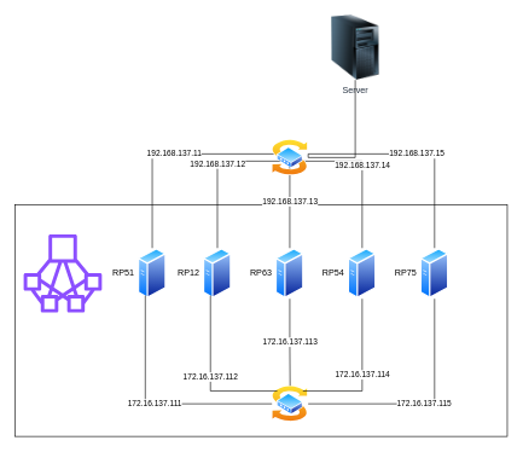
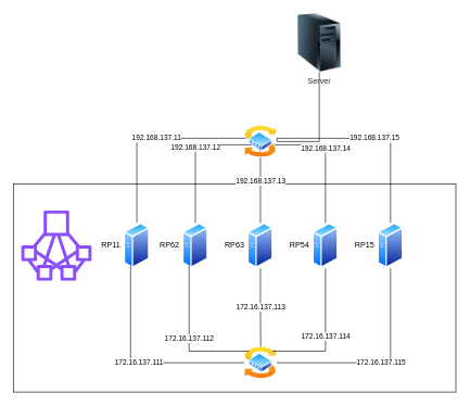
  <mxCell id="0" />
  <mxCell id="1" parent="0" />
  <mxCell id="2" value="" style="rounded=0;whiteSpace=wrap;html=1;" vertex="1" parent="1"><mxGeometry x="20" y="282" width="680" height="320" as="geometry" /></mxCell>
  <mxCell id="3" value="" style="sketch=0;outlineConnect=0;fontColor=#232F3E;gradientColor=none;fillColor=#8C4FFF;strokeColor=none;dashed=0;verticalLabelPosition=bottom;verticalAlign=top;align=center;html=1;fontSize=12;fontStyle=0;aspect=fixed;pointerEvents=1;shape=mxgraph.aws4.cluster;rotation=90;" vertex="1" parent="1"><mxGeometry x="32" y="323" width="108" height="108" as="geometry" /></mxCell>
  <mxCell id="4" value="" style="group" vertex="1" connectable="0" parent="1"><mxGeometry x="190" y="342" width="60" height="70" as="geometry" /></mxCell>
  <mxCell id="5" value="&lt;div&gt;192.168.137.11&lt;/div&gt;" style="edgeStyle=orthogonalEdgeStyle;rounded=0;orthogonalLoop=1;jettySize=auto;html=1;" edge="1" parent="4" source="6"><mxGeometry relative="1" as="geometry"><mxPoint x="210" y="-130" as="targetPoint" /><Array as="points"><mxPoint x="20" y="-130" /></Array></mxGeometry></mxCell>
  <mxCell id="6" value="" style="image;aspect=fixed;perimeter=ellipsePerimeter;html=1;align=center;shadow=0;dashed=0;spacingTop=3;image=img/lib/active_directory/generic_server.svg;" vertex="1" parent="4"><mxGeometry width="39.2" height="70" as="geometry" /></mxCell>
  <mxCell id="7" value="" style="shape=image;html=1;verticalAlign=top;verticalLabelPosition=bottom;labelBackgroundColor=#ffffff;imageAspect=0;aspect=fixed;image=https://cdn1.iconfinder.com/data/icons/fruit-136/64/Fruit_iconfree_Filled_Outline_raspberry-healthy-organic-food-fruit_icon-128.png" vertex="1" parent="4"><mxGeometry x="20" y="30" width="40" height="40" as="geometry" /></mxCell>
- <mxCell id="8" value="RP51" style="text;html=1;align=center;verticalAlign=middle;whiteSpace=wrap;rounded=0;" vertex="1" parent="1"><mxGeometry x="140" y="362" width="60" height="30" as="geometry" /></mxCell>
+ <mxCell id="8" value="RP11" style="text;html=1;align=center;verticalAlign=middle;whiteSpace=wrap;rounded=0;" vertex="1" parent="1"><mxGeometry x="140" y="362" width="60" height="30" as="geometry" /></mxCell>
  <mxCell id="9" value="" style="group" vertex="1" connectable="0" parent="1"><mxGeometry x="280" y="342" width="60" height="70" as="geometry" /></mxCell>
  <mxCell id="10" value="192.168.137.12" style="edgeStyle=orthogonalEdgeStyle;rounded=0;orthogonalLoop=1;jettySize=auto;html=1;" edge="1" parent="9" source="11"><mxGeometry relative="1" as="geometry"><mxPoint x="120" y="-130" as="targetPoint" /><Array as="points"><mxPoint x="20" y="-120" /><mxPoint x="121" y="-120" /></Array></mxGeometry></mxCell>
  <mxCell id="11" value="" style="image;aspect=fixed;perimeter=ellipsePerimeter;html=1;align=center;shadow=0;dashed=0;spacingTop=3;image=img/lib/active_directory/generic_server.svg;" vertex="1" parent="9"><mxGeometry width="39.2" height="70" as="geometry" /></mxCell>
  <mxCell id="12" value="" style="shape=image;html=1;verticalAlign=top;verticalLabelPosition=bottom;labelBackgroundColor=#ffffff;imageAspect=0;aspect=fixed;image=https://cdn1.iconfinder.com/data/icons/fruit-136/64/Fruit_iconfree_Filled_Outline_raspberry-healthy-organic-food-fruit_icon-128.png" vertex="1" parent="9"><mxGeometry x="20" y="30" width="40" height="40" as="geometry" /></mxCell>
- <mxCell id="13" value="RP12" style="text;html=1;align=center;verticalAlign=middle;whiteSpace=wrap;rounded=0;" vertex="1" parent="1"><mxGeometry x="230" y="362" width="60" height="30" as="geometry" /></mxCell>
+ <mxCell id="13" value="RP62" style="text;html=1;align=center;verticalAlign=middle;whiteSpace=wrap;rounded=0;" vertex="1" parent="1"><mxGeometry x="230" y="362" width="60" height="30" as="geometry" /></mxCell>
  <mxCell id="14" value="" style="group" vertex="1" connectable="0" parent="1"><mxGeometry x="380" y="342" width="60" height="70" as="geometry" /></mxCell>
  <mxCell id="15" value="192.168.137.13" style="edgeStyle=orthogonalEdgeStyle;rounded=0;orthogonalLoop=1;jettySize=auto;html=1;" edge="1" parent="14" source="16"><mxGeometry relative="1" as="geometry"><mxPoint x="19.6" y="-130" as="targetPoint" /></mxGeometry></mxCell>
  <mxCell id="16" value="" style="image;aspect=fixed;perimeter=ellipsePerimeter;html=1;align=center;shadow=0;dashed=0;spacingTop=3;image=img/lib/active_directory/generic_server.svg;" vertex="1" parent="14"><mxGeometry width="39.2" height="70" as="geometry" /></mxCell>
  <mxCell id="17" value="" style="shape=image;html=1;verticalAlign=top;verticalLabelPosition=bottom;labelBackgroundColor=#ffffff;imageAspect=0;aspect=fixed;image=https://cdn1.iconfinder.com/data/icons/fruit-136/64/Fruit_iconfree_Filled_Outline_raspberry-healthy-organic-food-fruit_icon-128.png" vertex="1" parent="14"><mxGeometry x="20" y="30" width="40" height="40" as="geometry" /></mxCell>
  <mxCell id="18" value="RP63" style="text;html=1;align=center;verticalAlign=middle;whiteSpace=wrap;rounded=0;" vertex="1" parent="1"><mxGeometry x="330" y="362" width="60" height="30" as="geometry" /></mxCell>
  <mxCell id="19" value="" style="group" vertex="1" connectable="0" parent="1"><mxGeometry x="480" y="342" width="60" height="70" as="geometry" /></mxCell>
  <mxCell id="20" value="192.168.137.14" style="edgeStyle=orthogonalEdgeStyle;rounded=0;orthogonalLoop=1;jettySize=auto;html=1;" edge="1" parent="19" source="21"><mxGeometry relative="1" as="geometry"><mxPoint x="-80" y="-130" as="targetPoint" /><Array as="points"><mxPoint x="20" y="-120" /><mxPoint x="-79" y="-120" /></Array></mxGeometry></mxCell>
  <mxCell id="21" value="" style="image;aspect=fixed;perimeter=ellipsePerimeter;html=1;align=center;shadow=0;dashed=0;spacingTop=3;image=img/lib/active_directory/generic_server.svg;" vertex="1" parent="19"><mxGeometry width="39.2" height="70" as="geometry" /></mxCell>
  <mxCell id="22" value="" style="shape=image;html=1;verticalAlign=top;verticalLabelPosition=bottom;labelBackgroundColor=#ffffff;imageAspect=0;aspect=fixed;image=https://cdn1.iconfinder.com/data/icons/fruit-136/64/Fruit_iconfree_Filled_Outline_raspberry-healthy-organic-food-fruit_icon-128.png" vertex="1" parent="19"><mxGeometry x="20" y="30" width="40" height="40" as="geometry" /></mxCell>
  <mxCell id="23" value="&lt;div&gt;RP54&lt;/div&gt;" style="text;html=1;align=center;verticalAlign=middle;whiteSpace=wrap;rounded=0;" vertex="1" parent="1"><mxGeometry x="430" y="362" width="60" height="30" as="geometry" /></mxCell>
  <mxCell id="24" value="" style="group" vertex="1" connectable="0" parent="1"><mxGeometry x="580" y="342" width="60" height="70" as="geometry" /></mxCell>
  <mxCell id="25" value="192.168.137.15" style="edgeStyle=orthogonalEdgeStyle;rounded=0;orthogonalLoop=1;jettySize=auto;html=1;entryX=1;entryY=0.5;entryDx=0;entryDy=0;endArrow=none;endFill=0;" edge="1" parent="24" source="26" target="28"><mxGeometry relative="1" as="geometry"><Array as="points"><mxPoint x="20" y="-130" /><mxPoint x="-155" y="-130" /></Array></mxGeometry></mxCell>
  <mxCell id="26" value="" style="image;aspect=fixed;perimeter=ellipsePerimeter;html=1;align=center;shadow=0;dashed=0;spacingTop=3;image=img/lib/active_directory/generic_server.svg;" vertex="1" parent="24"><mxGeometry width="39.2" height="70" as="geometry" /></mxCell>
  <mxCell id="27" value="" style="shape=image;html=1;verticalAlign=top;verticalLabelPosition=bottom;labelBackgroundColor=#ffffff;imageAspect=0;aspect=fixed;image=https://cdn1.iconfinder.com/data/icons/fruit-136/64/Fruit_iconfree_Filled_Outline_raspberry-healthy-organic-food-fruit_icon-128.png" vertex="1" parent="24"><mxGeometry x="20" y="30" width="40" height="40" as="geometry" /></mxCell>
  <mxCell id="28" value="" style="image;aspect=fixed;perimeter=ellipsePerimeter;html=1;align=center;shadow=0;dashed=0;spacingTop=3;image=img/lib/active_directory/switch.svg;" vertex="1" parent="24"><mxGeometry x="-205" y="-150" width="50" height="50" as="geometry" /></mxCell>
- <mxCell id="29" value="RP75" style="text;html=1;align=center;verticalAlign=middle;whiteSpace=wrap;rounded=0;" vertex="1" parent="1"><mxGeometry x="530" y="362" width="60" height="30" as="geometry" /></mxCell>
+ <mxCell id="29" value="RP15" style="text;html=1;align=center;verticalAlign=middle;whiteSpace=wrap;rounded=0;" vertex="1" parent="1"><mxGeometry x="530" y="362" width="60" height="30" as="geometry" /></mxCell>
  <mxCell id="30" value="" style="image;aspect=fixed;perimeter=ellipsePerimeter;html=1;align=center;shadow=0;dashed=0;spacingTop=3;image=img/lib/active_directory/switch.svg;" vertex="1" parent="1"><mxGeometry x="375" y="532" width="50" height="50" as="geometry" /></mxCell>
  <mxCell id="31" value="172.16.137.111" style="edgeStyle=orthogonalEdgeStyle;rounded=0;orthogonalLoop=1;jettySize=auto;html=1;entryX=0;entryY=0.5;entryDx=0;entryDy=0;endArrow=none;endFill=0;" edge="1" parent="1" source="6" target="30"><mxGeometry relative="1" as="geometry"><Array as="points"><mxPoint x="200" y="557" /></Array></mxGeometry></mxCell>
  <mxCell id="32" value="172.16.137.112" style="edgeStyle=orthogonalEdgeStyle;rounded=0;orthogonalLoop=1;jettySize=auto;html=1;entryX=0;entryY=0;entryDx=0;entryDy=0;endArrow=none;endFill=0;" edge="1" parent="1" source="11" target="30"><mxGeometry relative="1" as="geometry"><Array as="points"><mxPoint x="290" y="539" /></Array></mxGeometry></mxCell>
  <mxCell id="33" value="172.16.137.113" style="edgeStyle=orthogonalEdgeStyle;rounded=0;orthogonalLoop=1;jettySize=auto;html=1;entryX=0.5;entryY=0;entryDx=0;entryDy=0;endArrow=none;endFill=0;" edge="1" parent="1" source="16" target="30"><mxGeometry relative="1" as="geometry" /></mxCell>
  <mxCell id="34" value="&lt;div&gt;172.16.137.114&lt;/div&gt;" style="edgeStyle=orthogonalEdgeStyle;rounded=0;orthogonalLoop=1;jettySize=auto;html=1;entryX=1;entryY=0;entryDx=0;entryDy=0;endArrow=none;endFill=0;" edge="1" parent="1" source="21" target="30"><mxGeometry relative="1" as="geometry"><Array as="points"><mxPoint x="500" y="539" /></Array></mxGeometry></mxCell>
  <mxCell id="35" value="&lt;div&gt;172.16.137.115&lt;/div&gt;" style="edgeStyle=orthogonalEdgeStyle;rounded=0;orthogonalLoop=1;jettySize=auto;html=1;entryX=1;entryY=0.5;entryDx=0;entryDy=0;endArrow=none;endFill=0;" edge="1" parent="1" source="26" target="30"><mxGeometry relative="1" as="geometry"><Array as="points"><mxPoint x="600" y="557" /></Array></mxGeometry></mxCell>
  <mxCell id="36" value="Server" style="image;html=1;image=img/lib/clip_art/computers/Server_Tower_128x128.png;dashed=0;sketch=0;pointerEvents=1;align=center;verticalAlign=top;fontFamily=Helvetica;fontSize=12;fontColor=#232F3E;fontStyle=0;fillColor=#8C4FFF;gradientColor=none;" vertex="1" parent="1"><mxGeometry x="448" y="20" width="84" height="90" as="geometry" /></mxCell>
  <mxCell id="37" style="edgeStyle=orthogonalEdgeStyle;rounded=0;orthogonalLoop=1;jettySize=auto;html=1;endArrow=none;endFill=0;" edge="1" parent="1" source="28" target="36"><mxGeometry relative="1" as="geometry" /></mxCell>
